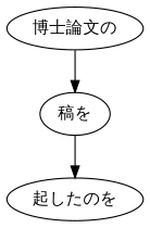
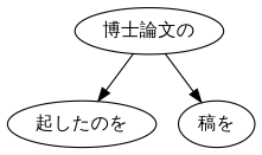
  digraph {
    n1 [label="起したのを"]
    n2 [label="博士論文の"]
    n3 [label="稿を"]
    n2 -> n3
-   n3 -> n1
+   n2 -> n1
  }
